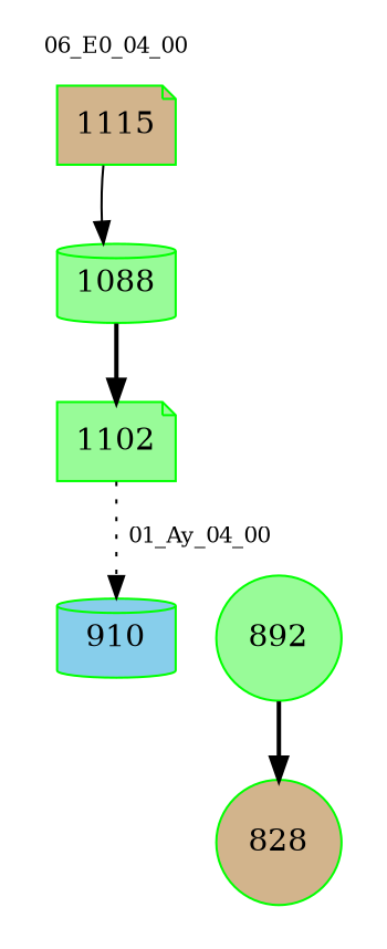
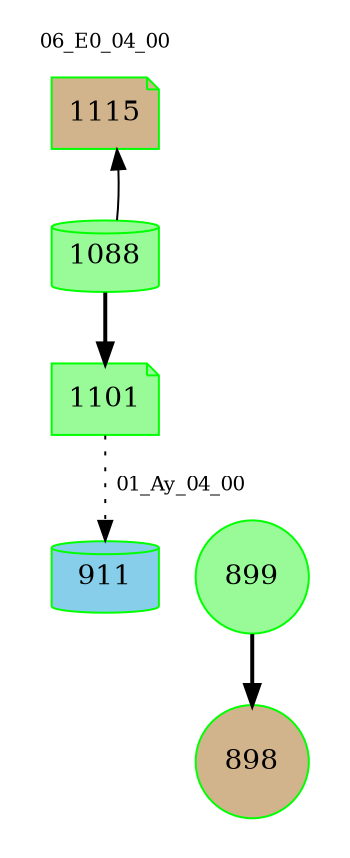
  digraph {
    node [color=green fillcolor=palegreen shape=circle style=filled]
    edge [color=black style=bold]
-   n1 [label=892]
-   n2 [fillcolor=tan label=828]
-   n3 [fillcolor=skyblue label=910 shape=cylinder]
+   n1 [label=899]
+   n2 [fillcolor=tan label=898]
+   n3 [fillcolor=skyblue label=911 shape=cylinder]
    n4 [fillcolor=tan label=1115 shape=note]
    n5 [label=1088 shape=cylinder]
-   n6 [label=1102 shape=note]
+   n6 [label=1101 shape=note]
    subgraph cluster_1 {
      color=white
      fontsize=10
      label="01_Ay_04_00"
      n1
      n2
      n3
    }
    subgraph cluster_2 {
      color=white
      fontsize=10
      label="06_E0_04_00"
      n4
      n5
      n6
    }
    n1 -> n2
-   n4 -> n5 [style=solid]
+   n5 -> n4 [style=solid]
    n5 -> n6
    n6 -> n3 [style=dotted]
  }
